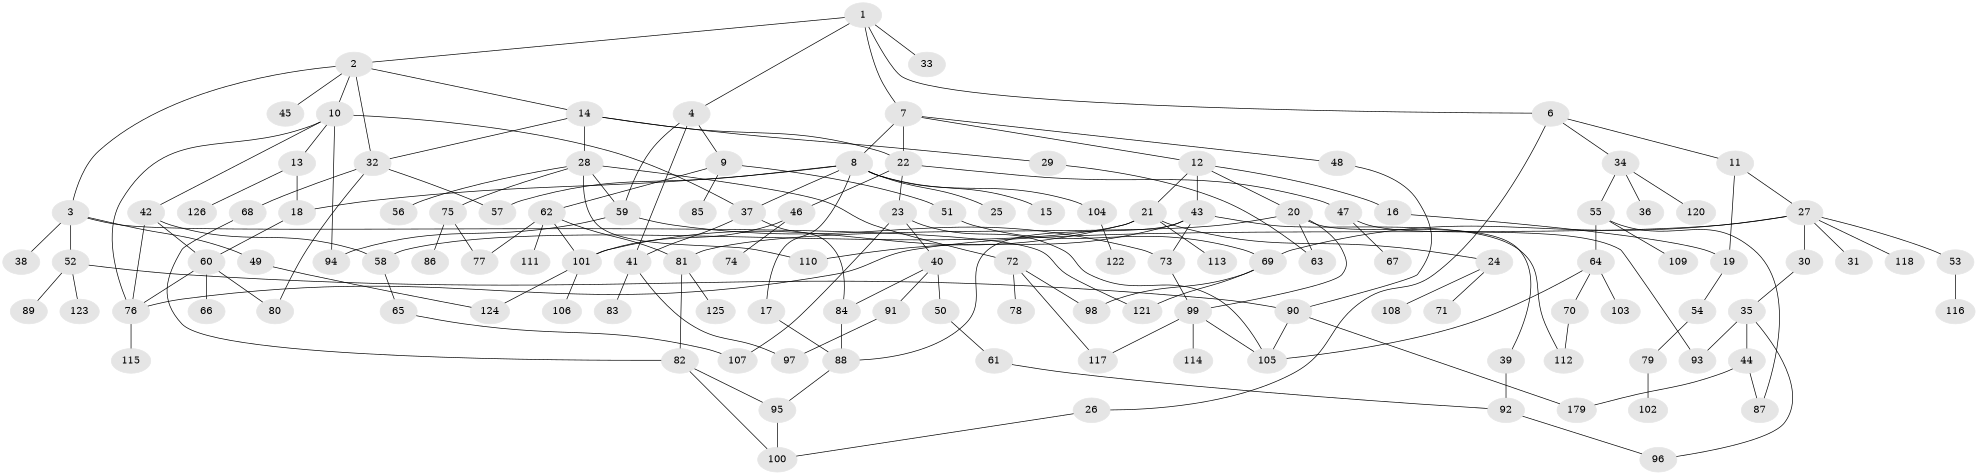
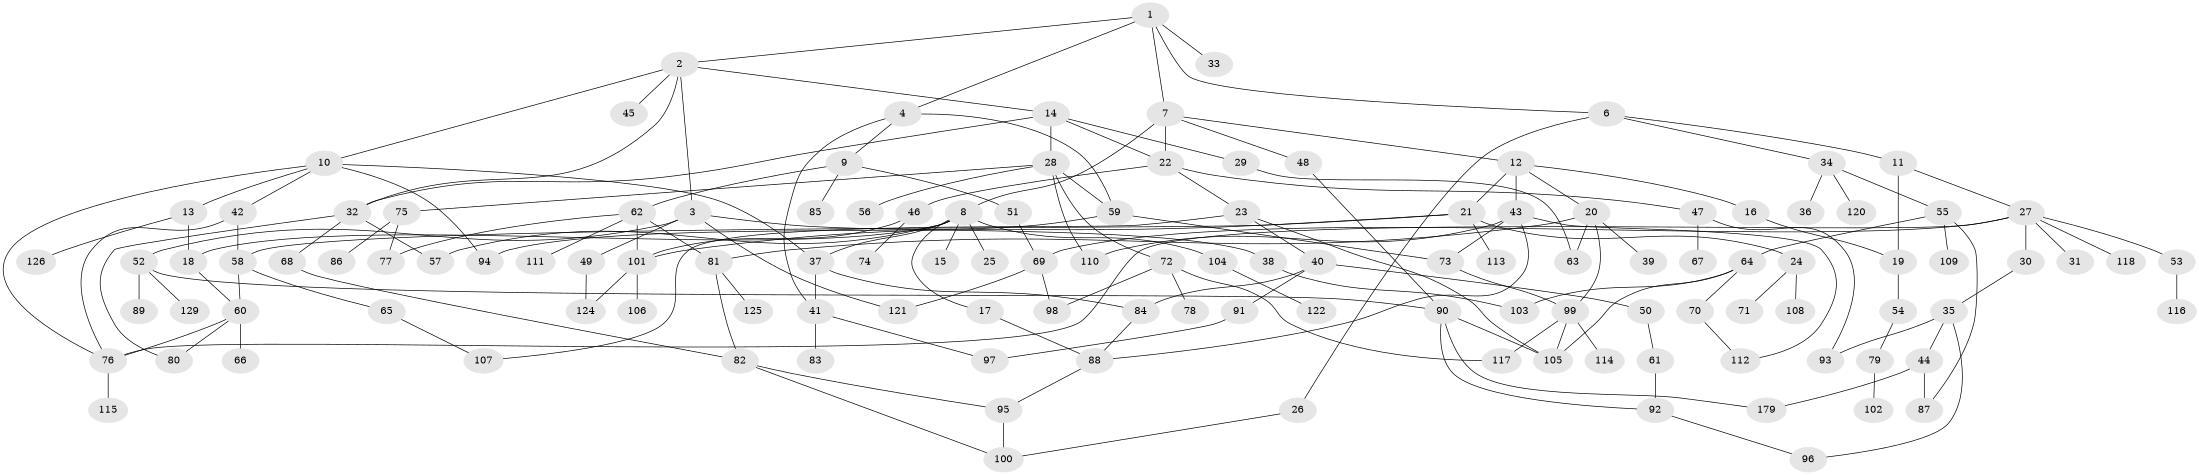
  graph {
    node [color=gray90 style=filled]
    1
    2
    4
    6
    7
    33
    3
    10
    14
    32
    45
    9
    41
    59
    11
    26
    34
    8
    12
    22
    48
    38
    49
    52
    121
    37
    13
    42
    76
    94
    28
    29
    57
    68
    80
    103
    124
    90
    89
-   123
+   123 [label=129]
    51
    62
    85
    83
    97
    73
    24
    71
    108
    50
    61
    19
    27
    100
    36
    55
    120
    15
    17
    18
    25
    104
    16
    20
    21
    43
    23
    46
    47
    88
    60
    84
    122
    69
    81
    101
    77
    111
    126
    58
    115
    54
    30
    31
    53
    118
    39
    63
    99
    113
    110
    112
    56
    72
    75
    95
    66
    79
    92
    82
    125
    105
    117
    114
    65
    106
    40
    107
    74
    93
    67
    91
    35
    116
    98
    78
    86
    44
    96
    87
    64
    109
    n123 [label=179]
    102
    70
    1 -- 2
    1 -- 4
    1 -- 6
    1 -- 7
    1 -- 33
    2 -- 3
    2 -- 10
    2 -- 14
    2 -- 32
    2 -- 45
    4 -- 9
    4 -- 41
    4 -- 59
    6 -- 11
    6 -- 26
    6 -- 34
    7 -- 8
    7 -- 12
    7 -- 22
    7 -- 48
    3 -- 38
    3 -- 49
    3 -- 52
    3 -- 121
    10 -- 37
    10 -- 13
    10 -- 42
    10 -- 76
    10 -- 94
    14 -- 32
    14 -- 22
    14 -- 28
    14 -- 29
    32 -- 57
    32 -- 68
    32 -- 80
    9 -- 51
    9 -- 62
    9 -- 85
    41 -- 83
    41 -- 97
    59 -- 94
    59 -- 73
    11 -- 19
    11 -- 27
    26 -- 100
    34 -- 36
    34 -- 55
    34 -- 120
    8 -- 37
    8 -- 57
    8 -- 15
    8 -- 17
    8 -- 18
    8 -- 25
    8 -- 104
    12 -- 16
    12 -- 20
    12 -- 21
    12 -- 43
    22 -- 23
    22 -- 46
    22 -- 47
    48 -- 90
+   38 -- 103
    49 -- 124
    52 -- 90
    52 -- 89
    52 -- 123
    37 -- 41
    37 -- 84
    13 -- 18
    13 -- 126
    42 -- 76
    42 -- 58
    76 -- 115
    28 -- 59
    28 -- 110
    28 -- 56
    28 -- 72
    28 -- 75
    29 -- 63
    68 -- 82
    90 -- 105
    90 -- n123
    51 -- 69
    62 -- 81
    62 -- 101
    62 -- 77
    62 -- 111
    73 -- 99
    24 -- 71
    24 -- 108
    50 -- 61
    61 -- 92
    19 -- 54
    27 -- 76
    27 -- 69
    27 -- 30
    27 -- 31
    27 -- 53
    27 -- 118
    55 -- 87
    55 -- 64
    55 -- 109
    17 -- 88
    18 -- 60
    104 -- 122
    16 -- 19
    20 -- 81
    20 -- 39
    20 -- 63
    20 -- 99
    21 -- 24
    21 -- 101
    21 -- 58
    21 -- 113
    43 -- 73
    43 -- 88
    43 -- 110
    43 -- 112
    23 -- 105
    23 -- 40
    23 -- 107
    46 -- 101
    46 -- 74
    47 -- 93
    47 -- 67
    88 -- 95
    60 -- 76
    60 -- 80
    60 -- 66
    84 -- 88
    69 -- 121
    69 -- 98
    81 -- 82
    81 -- 125
    101 -- 124
    101 -- 106
-   42 -- 60
+   58 -- 60
    58 -- 65
    54 -- 79
    30 -- 35
    53 -- 116
-   39 -- 92
+   90 -- 92
    99 -- 105
    99 -- 117
    99 -- 114
    72 -- 117
    72 -- 98
    72 -- 78
    75 -- 77
    75 -- 86
    95 -- 100
    79 -- 102
    92 -- 96
    82 -- 100
    82 -- 95
    65 -- 107
    40 -- 50
    40 -- 84
    40 -- 91
    91 -- 97
    35 -- 93
    35 -- 44
    35 -- 96
    44 -- 87
    44 -- n123
    64 -- 103
    64 -- 105
    64 -- 70
    70 -- 112
  }
